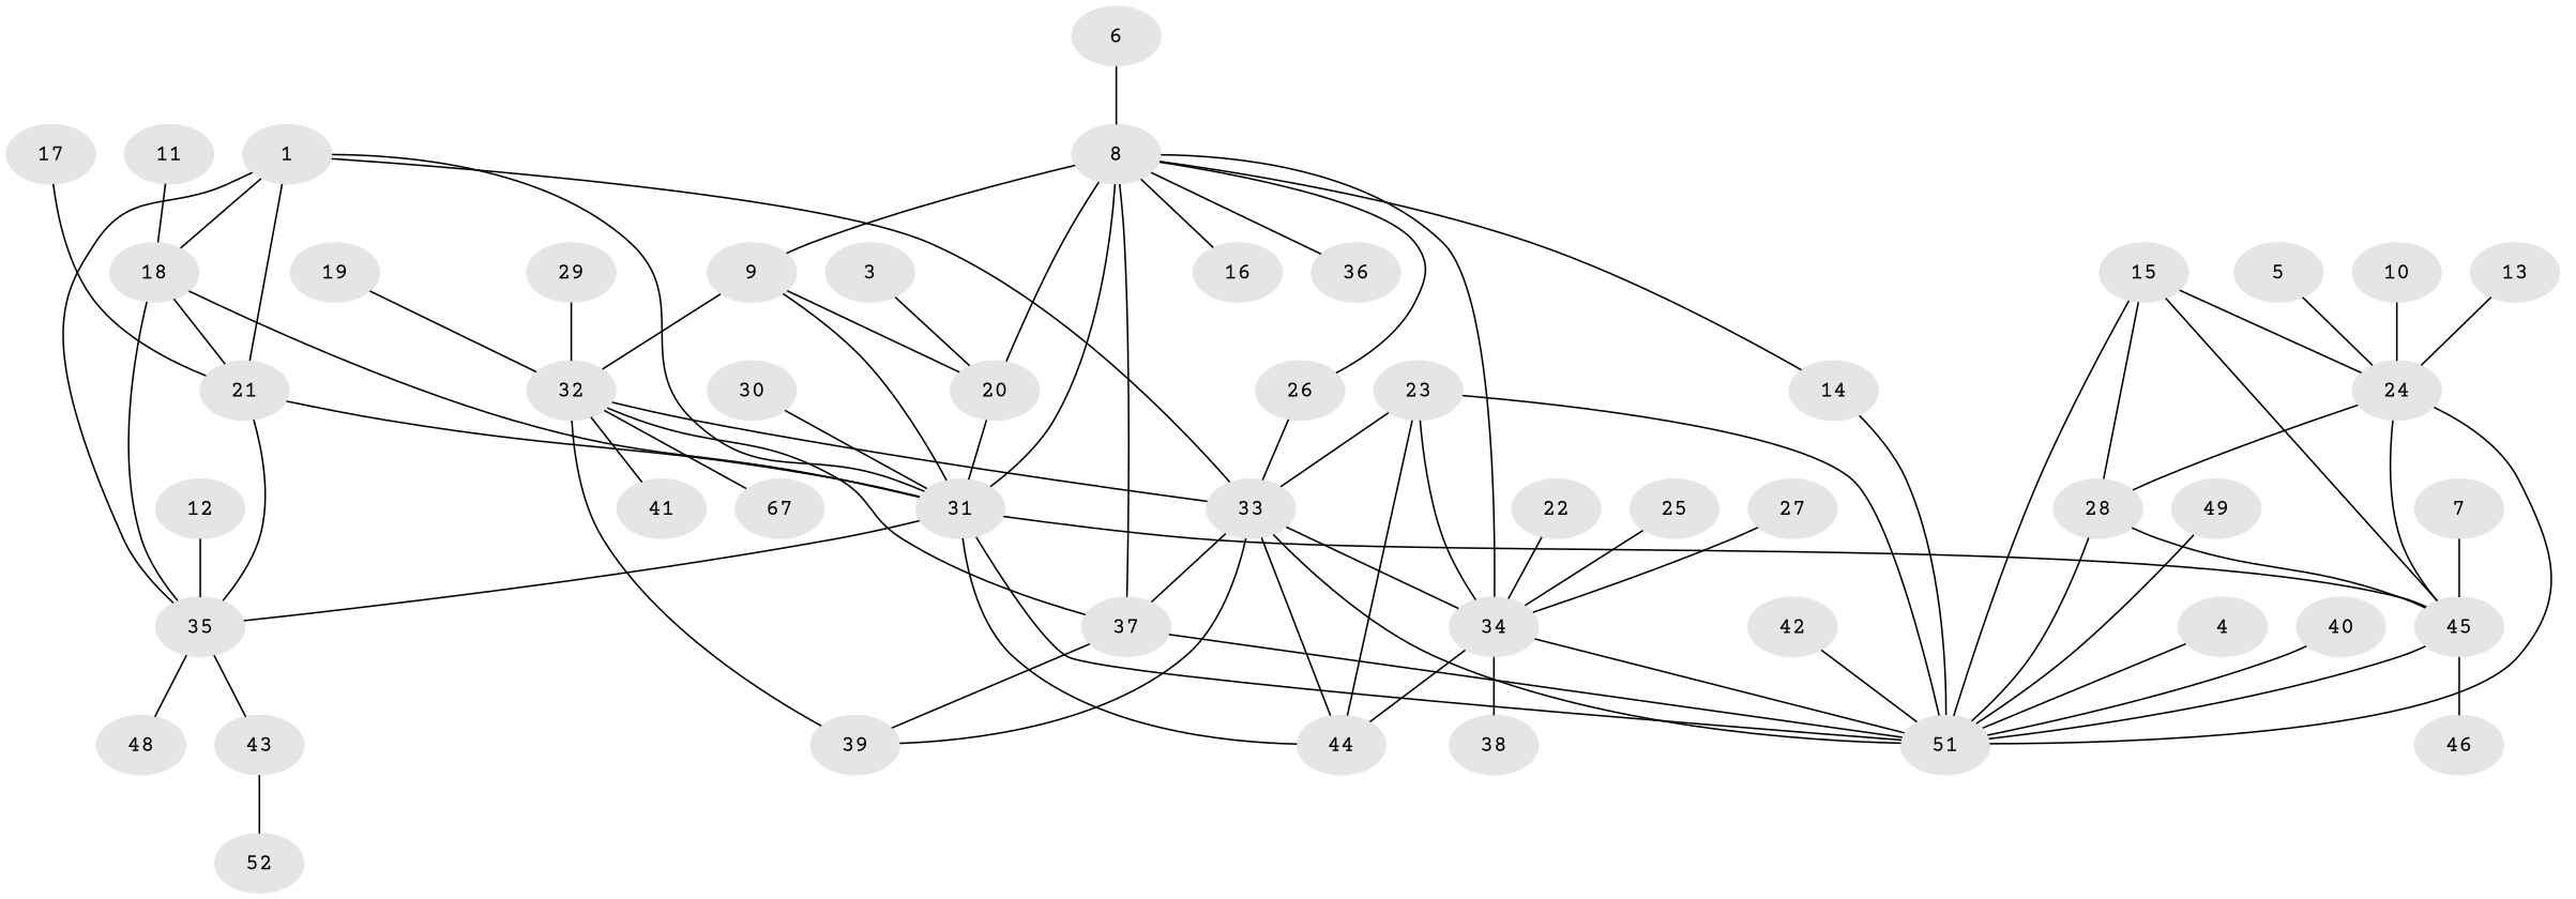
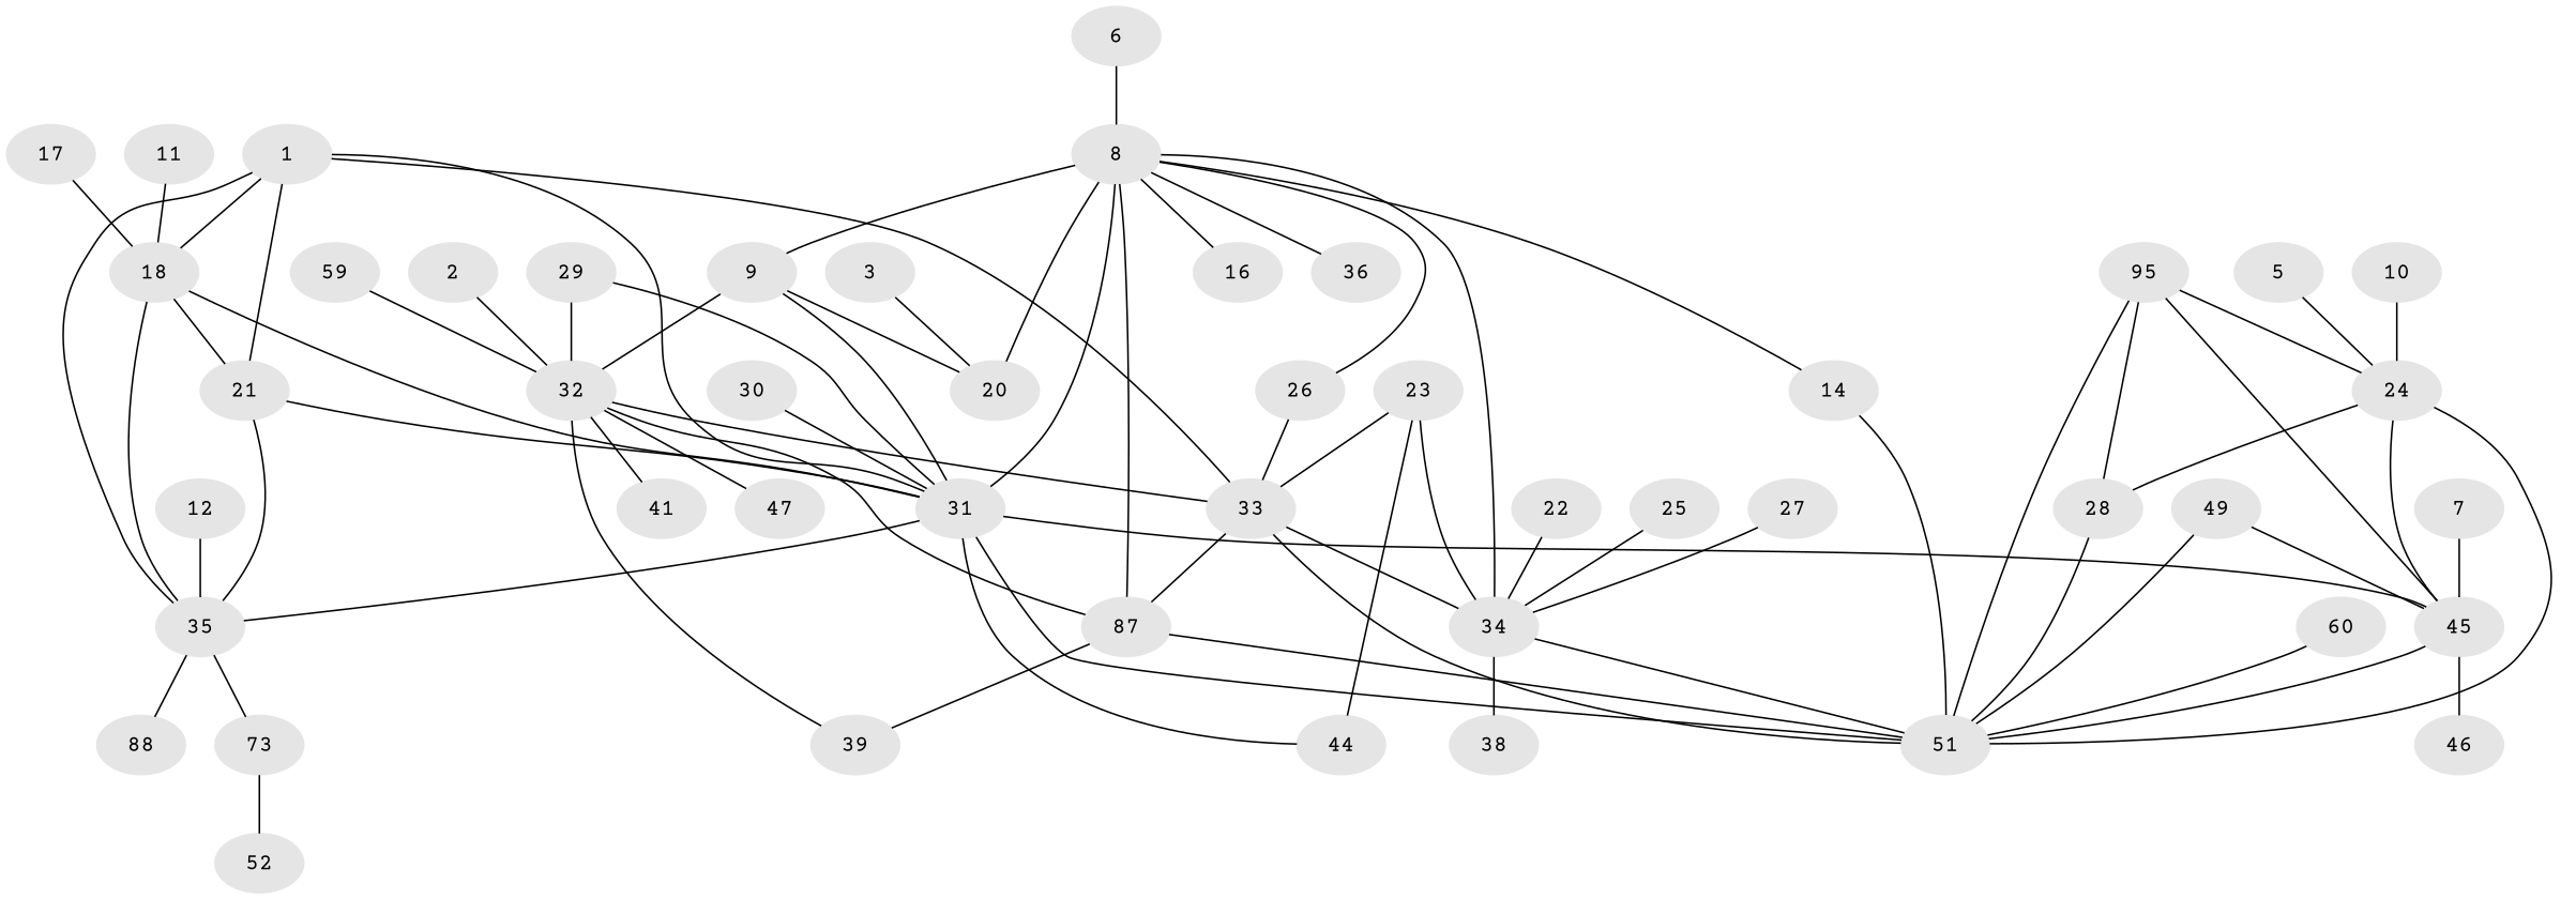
  graph {
    fontname="Courier Prime"
    node [color=gray90 fontname="Courier Prime" style=filled]
    edge [fontname="Courier Prime" weight=1.0]
    1
    18
    21
    31
    33
    35
    51
    45
    44
    34
-   37
+   37 [label=87]
    39
-   43
-   48
+   43 [label=73]
+   48 [label=88]
+   2
    32
    41
-   47 [label=67]
+   47
    3
    20
-   4
    5
    24
    28
    6
    8
    9
    14
    16
    26
    36
    7
    46
    38
    10
    11
    12
-   13
-   15
+   15 [label=95]
    17
-   19
+   19 [label=59]
    22
    23
    25
    27
    29
    30
    52
-   40
-   42
+   40 [label=60]
    49
    1 -- 18
    1 -- 21
    1 -- 31
    1 -- 33
    1 -- 35
    18 -- 21
    18 -- 31 [weight=2.0]
    18 -- 35
    21 -- 31
    21 -- 35
    31 -- 35
    31 -- 51 [weight=2.0]
    31 -- 45
    31 -- 44
    33 -- 51
-   33 -- 44
    33 -- 34
    33 -- 37
-   33 -- 39
    35 -- 43
    35 -- 48
    45 -- 51
    45 -- 46
    34 -- 51
-   34 -- 44
    34 -- 38
    37 -- 51
    37 -- 39
    43 -- 52
+   2 -- 32
    32 -- 33 [weight=2.0]
    32 -- 37 [weight=2.0]
    32 -- 39 [weight=2.0]
    32 -- 41
    32 -- 47
    3 -- 20
-   20 -- 31
-   4 -- 51
+   29 -- 31
    5 -- 24
    24 -- 51
    24 -- 45
    24 -- 28
    28 -- 51
-   28 -- 45
+   49 -- 45
    6 -- 8
    8 -- 31 [weight=2.0]
    8 -- 34
    8 -- 37
    8 -- 20 [weight=2.0]
    8 -- 9 [weight=2.0]
    8 -- 14
    8 -- 16
    8 -- 26
    8 -- 36
    9 -- 31
    9 -- 32
    9 -- 20
    14 -- 51
    26 -- 33
    7 -- 45
    10 -- 24
    11 -- 18
    12 -- 35
-   13 -- 24
    15 -- 51
    15 -- 45
    15 -- 24
    15 -- 28
-   17 -- 21
+   17 -- 18
    19 -- 32
    22 -- 34
    23 -- 33 [weight=3.0]
-   23 -- 51
    23 -- 44 [weight=2.0]
    23 -- 34 [weight=2.0]
    25 -- 34
    27 -- 34
    29 -- 32
    30 -- 31
    40 -- 51
-   42 -- 51
    49 -- 51
  }
